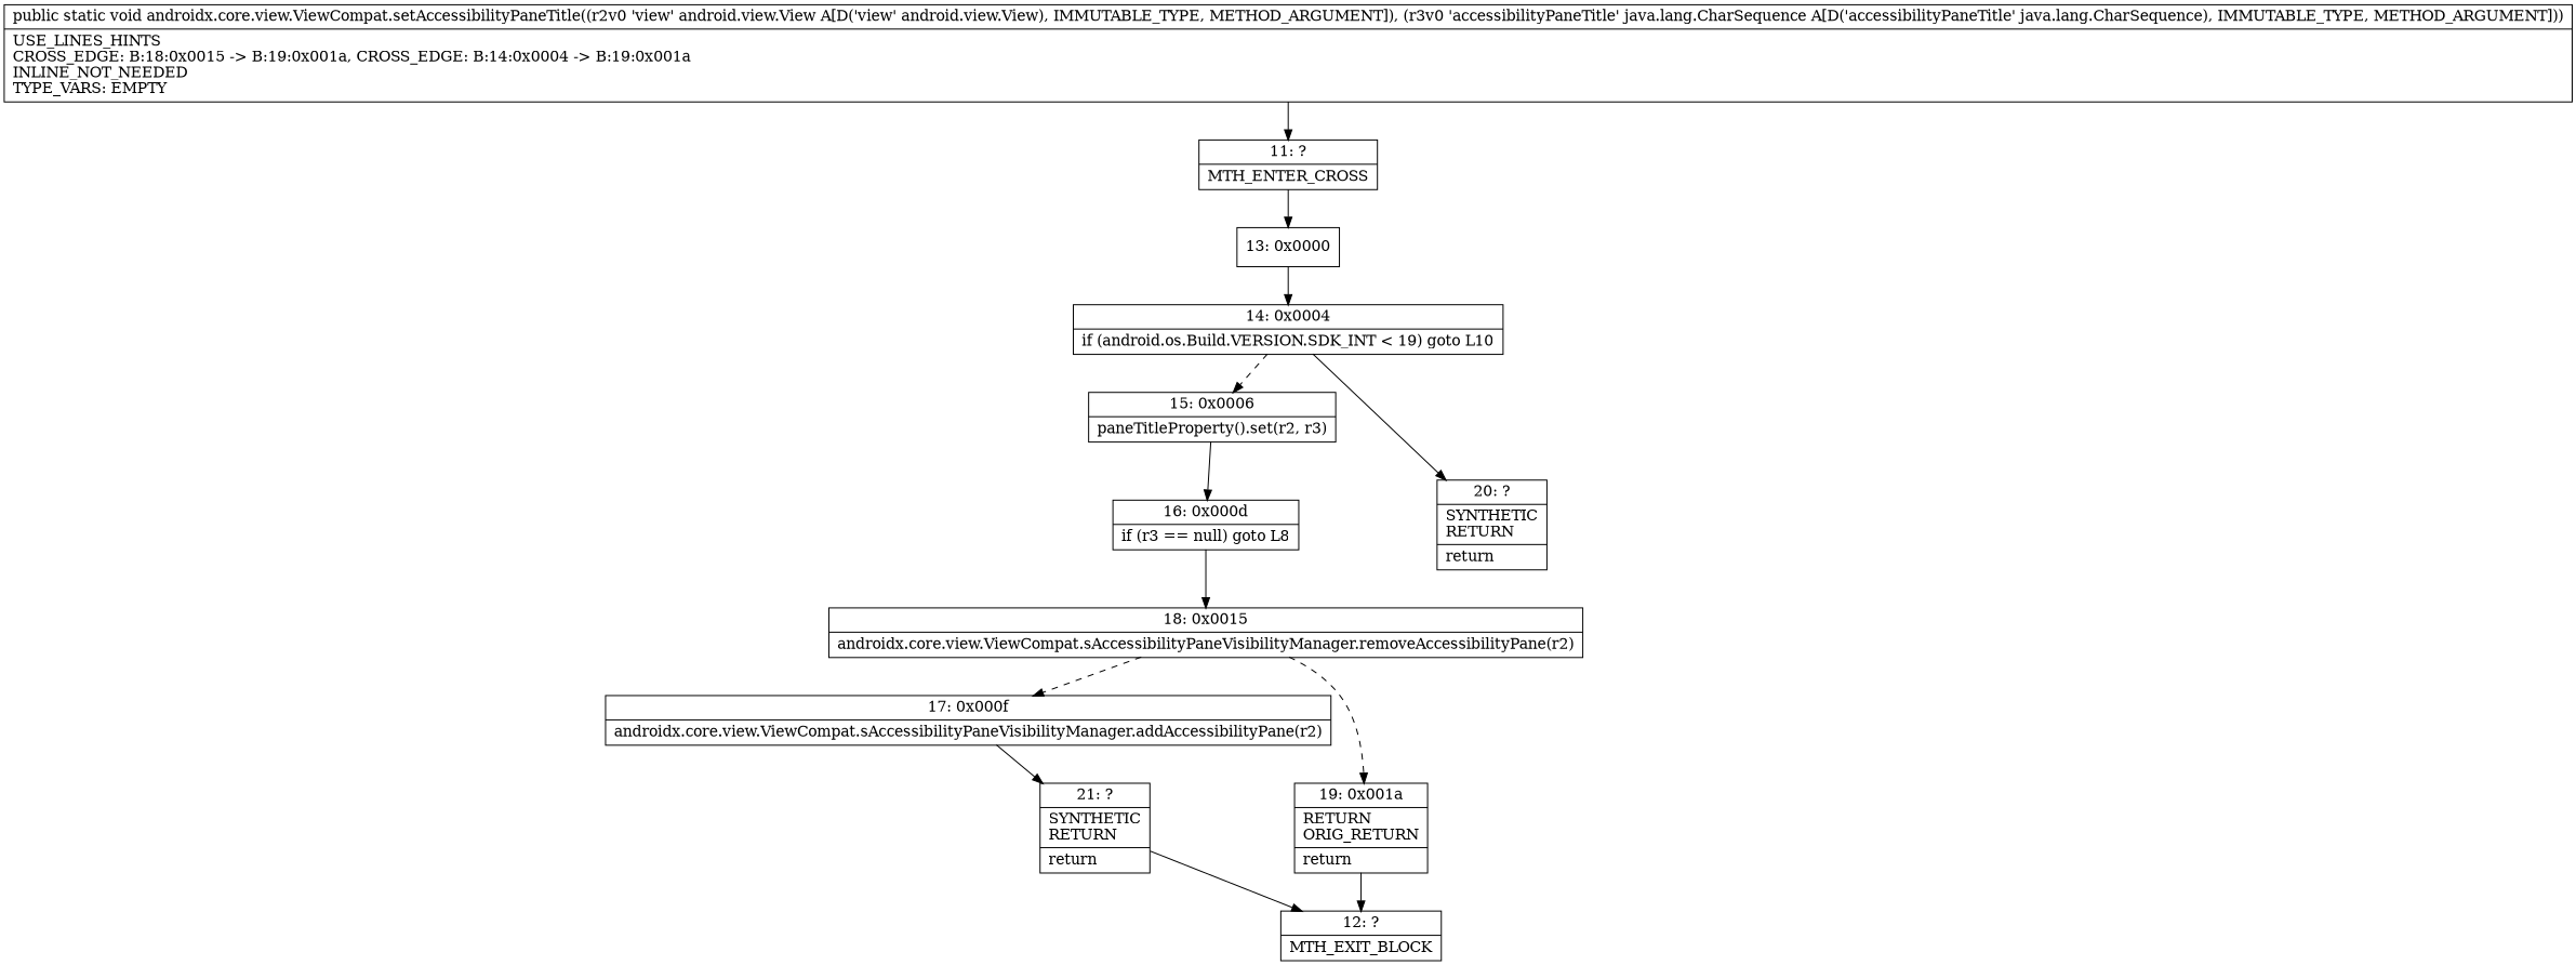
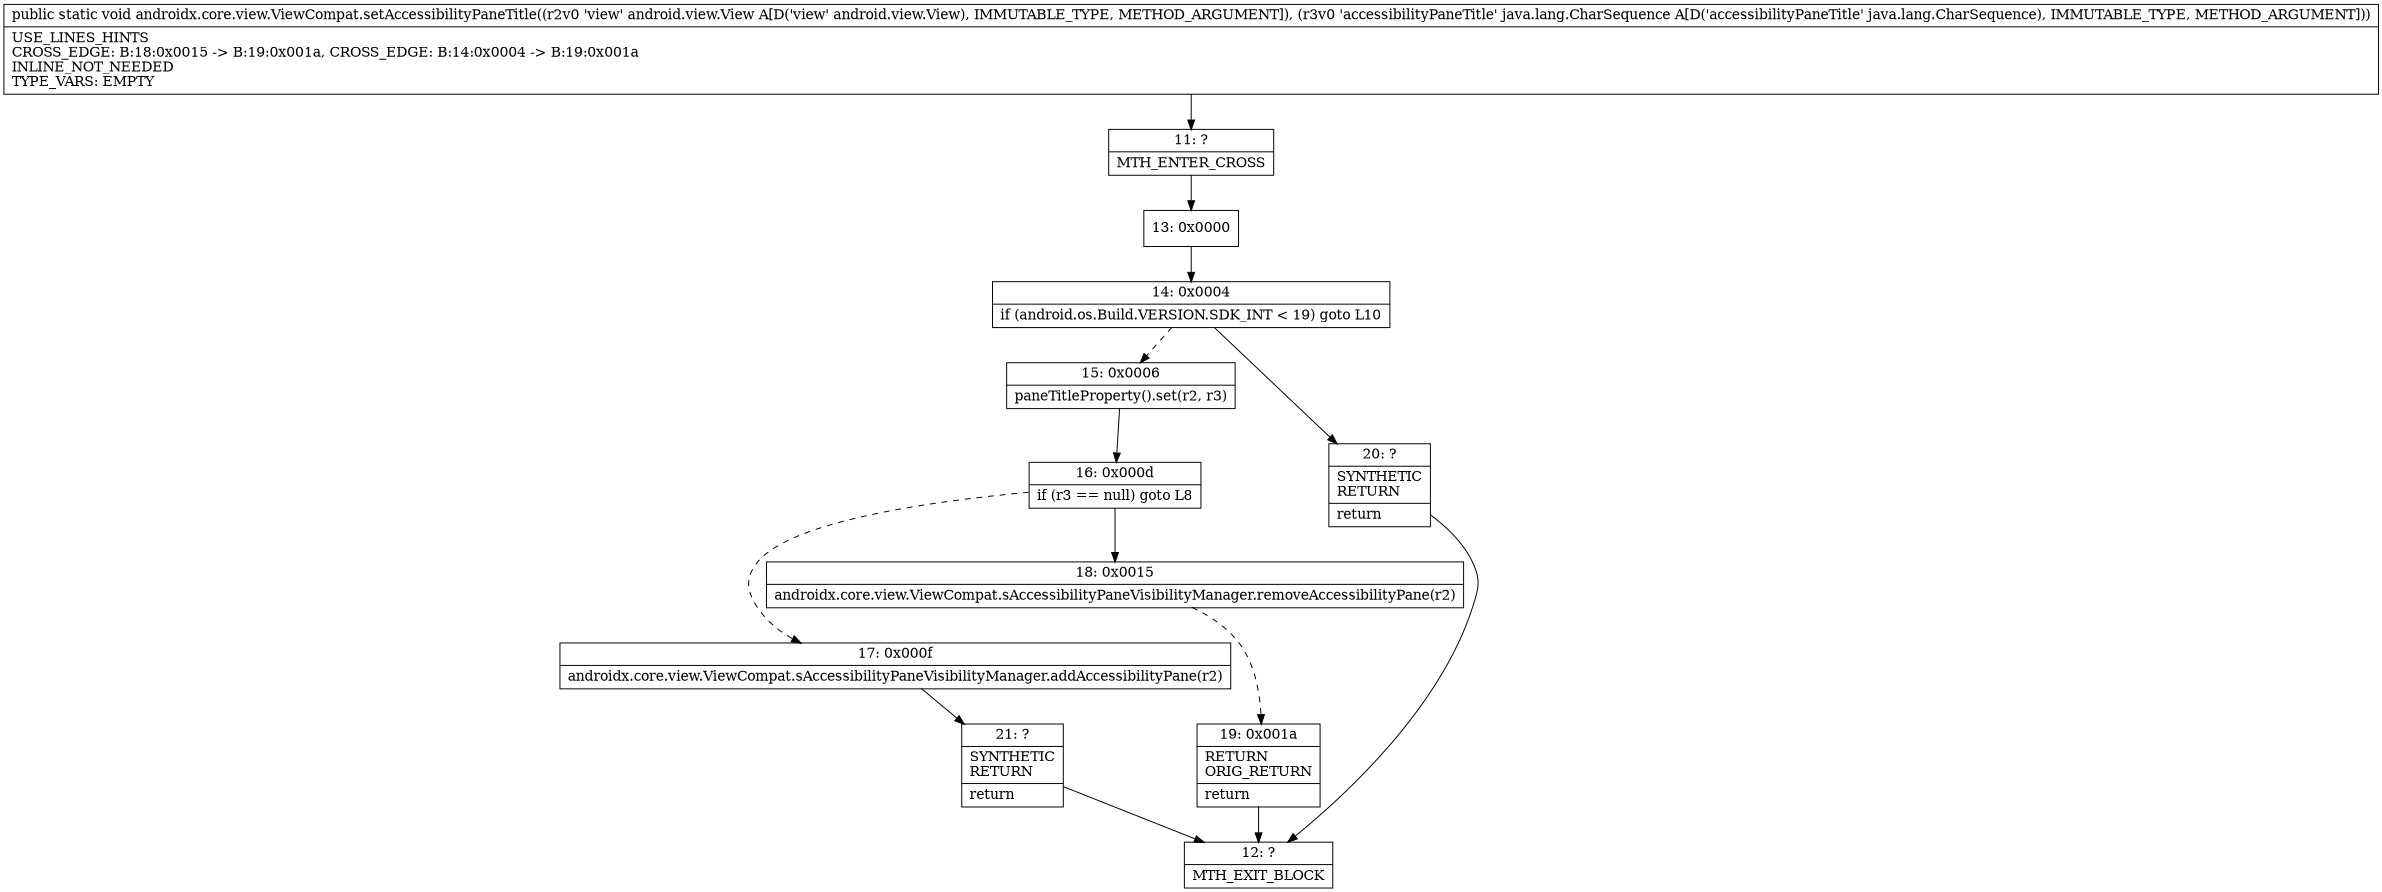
  digraph {
    node [shape=record]
    n1 [label="{11\:\ ?|MTH_ENTER_CROSS\l}"]
    n2 [label="{13\:\ 0x0000}"]
    n3 [label="{14\:\ 0x0004|if (android.os.Build.VERSION.SDK_INT \< 19) goto L10\l}"]
    n4 [label="{15\:\ 0x0006|paneTitleProperty().set(r2, r3)\l}"]
    n5 [label="{20\:\ ?|SYNTHETIC\lRETURN\l|return\l}"]
    n6 [label="{16\:\ 0x000d|if (r3 == null) goto L8\l}"]
    n7 [label="{12\:\ ?|MTH_EXIT_BLOCK\l}"]
    n8 [label="{17\:\ 0x000f|androidx.core.view.ViewCompat.sAccessibilityPaneVisibilityManager.addAccessibilityPane(r2)\l}"]
    n9 [label="{18\:\ 0x0015|androidx.core.view.ViewCompat.sAccessibilityPaneVisibilityManager.removeAccessibilityPane(r2)\l}"]
    n10 [label="{21\:\ ?|SYNTHETIC\lRETURN\l|return\l}"]
    n11 [label="{19\:\ 0x001a|RETURN\lORIG_RETURN\l|return\l}"]
    n12 [label="{public static void androidx.core.view.ViewCompat.setAccessibilityPaneTitle((r2v0 'view' android.view.View A[D('view' android.view.View), IMMUTABLE_TYPE, METHOD_ARGUMENT]), (r3v0 'accessibilityPaneTitle' java.lang.CharSequence A[D('accessibilityPaneTitle' java.lang.CharSequence), IMMUTABLE_TYPE, METHOD_ARGUMENT]))  | USE_LINES_HINTS\lCROSS_EDGE: B:18:0x0015 \-\> B:19:0x001a, CROSS_EDGE: B:14:0x0004 \-\> B:19:0x001a\lINLINE_NOT_NEEDED\lTYPE_VARS: EMPTY\l}"]
    n1 -> n2
    n2 -> n3
    n3 -> n4 [style=dashed]
    n3 -> n5
    n4 -> n6
-   n9 -> n8 [style=dashed]
+   n5 -> n7
+   n6 -> n8 [style=dashed]
    n6 -> n9
    n8 -> n10
    n9 -> n11 [style=dashed]
    n10 -> n7
    n11 -> n7
    n12 -> n1
  }
